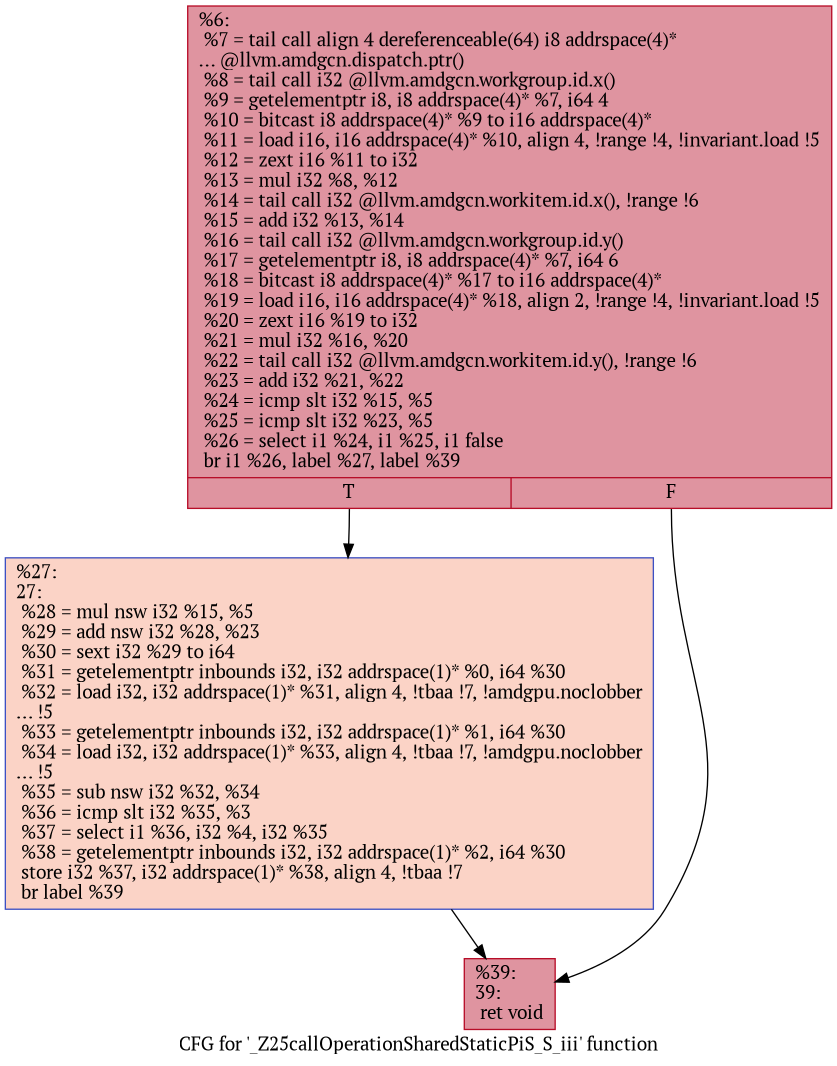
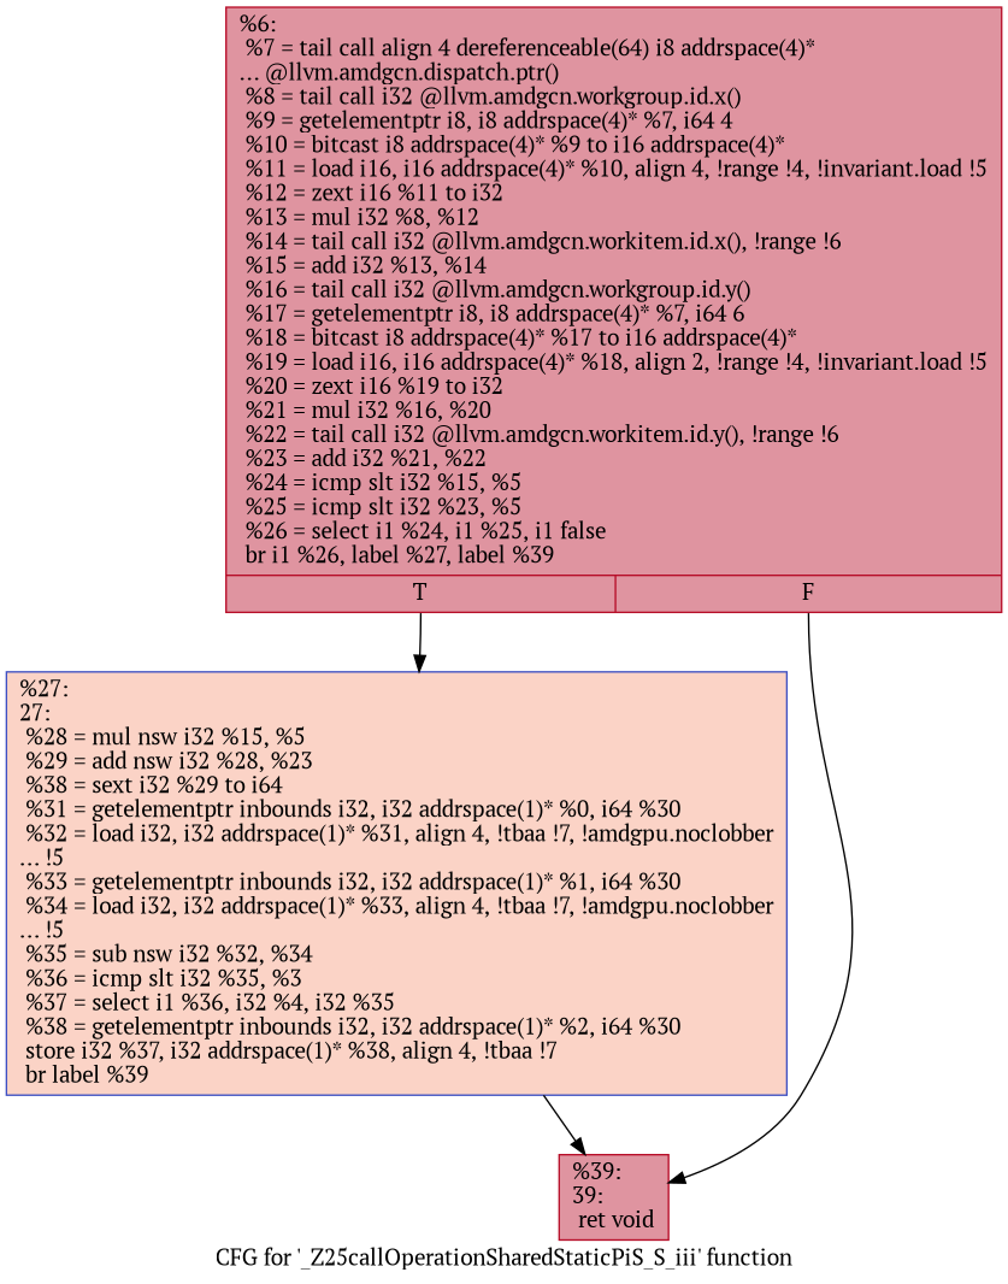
  digraph {
    label="CFG for '_Z25callOperationSharedStaticPiS_S_iii' function"
    fontname="PT Serif"
    node [color="#b70d28ff" fillcolor="#b70d2870" shape=record style=filled fontname="PT Serif"]
    edge [fontname="PT Serif"]
    n1 [label="{%6:\l  %7 = tail call align 4 dereferenceable(64) i8 addrspace(4)*\l... @llvm.amdgcn.dispatch.ptr()\l  %8 = tail call i32 @llvm.amdgcn.workgroup.id.x()\l  %9 = getelementptr i8, i8 addrspace(4)* %7, i64 4\l  %10 = bitcast i8 addrspace(4)* %9 to i16 addrspace(4)*\l  %11 = load i16, i16 addrspace(4)* %10, align 4, !range !4, !invariant.load !5\l  %12 = zext i16 %11 to i32\l  %13 = mul i32 %8, %12\l  %14 = tail call i32 @llvm.amdgcn.workitem.id.x(), !range !6\l  %15 = add i32 %13, %14\l  %16 = tail call i32 @llvm.amdgcn.workgroup.id.y()\l  %17 = getelementptr i8, i8 addrspace(4)* %7, i64 6\l  %18 = bitcast i8 addrspace(4)* %17 to i16 addrspace(4)*\l  %19 = load i16, i16 addrspace(4)* %18, align 2, !range !4, !invariant.load !5\l  %20 = zext i16 %19 to i32\l  %21 = mul i32 %16, %20\l  %22 = tail call i32 @llvm.amdgcn.workitem.id.y(), !range !6\l  %23 = add i32 %21, %22\l  %24 = icmp slt i32 %15, %5\l  %25 = icmp slt i32 %23, %5\l  %26 = select i1 %24, i1 %25, i1 false\l  br i1 %26, label %27, label %39\l|{<s0>T|<s1>F}}"]
-   n2 [color="#3d50c3ff" fillcolor="#f59c7d70" label="{%27:\l27:                                               \l  %28 = mul nsw i32 %15, %5\l  %29 = add nsw i32 %28, %23\l  %30 = sext i32 %29 to i64\l  %31 = getelementptr inbounds i32, i32 addrspace(1)* %0, i64 %30\l  %32 = load i32, i32 addrspace(1)* %31, align 4, !tbaa !7, !amdgpu.noclobber\l... !5\l  %33 = getelementptr inbounds i32, i32 addrspace(1)* %1, i64 %30\l  %34 = load i32, i32 addrspace(1)* %33, align 4, !tbaa !7, !amdgpu.noclobber\l... !5\l  %35 = sub nsw i32 %32, %34\l  %36 = icmp slt i32 %35, %3\l  %37 = select i1 %36, i32 %4, i32 %35\l  %38 = getelementptr inbounds i32, i32 addrspace(1)* %2, i64 %30\l  store i32 %37, i32 addrspace(1)* %38, align 4, !tbaa !7\l  br label %39\l}"]
+   n2 [color="#3d50c3ff" fillcolor="#f59c7d70" label="{%27:\l27:                                               \l  %28 = mul nsw i32 %15, %5\l  %29 = add nsw i32 %28, %23\l  %38 = sext i32 %29 to i64\l  %31 = getelementptr inbounds i32, i32 addrspace(1)* %0, i64 %30\l  %32 = load i32, i32 addrspace(1)* %31, align 4, !tbaa !7, !amdgpu.noclobber\l... !5\l  %33 = getelementptr inbounds i32, i32 addrspace(1)* %1, i64 %30\l  %34 = load i32, i32 addrspace(1)* %33, align 4, !tbaa !7, !amdgpu.noclobber\l... !5\l  %35 = sub nsw i32 %32, %34\l  %36 = icmp slt i32 %35, %3\l  %37 = select i1 %36, i32 %4, i32 %35\l  %38 = getelementptr inbounds i32, i32 addrspace(1)* %2, i64 %30\l  store i32 %37, i32 addrspace(1)* %38, align 4, !tbaa !7\l  br label %39\l}"]
    n3 [label="{%39:\l39:                                               \l  ret void\l}"]
    n1 -> n2 [tailport=s0]
    n1 -> n3 [tailport=s1]
    n2 -> n3
  }
